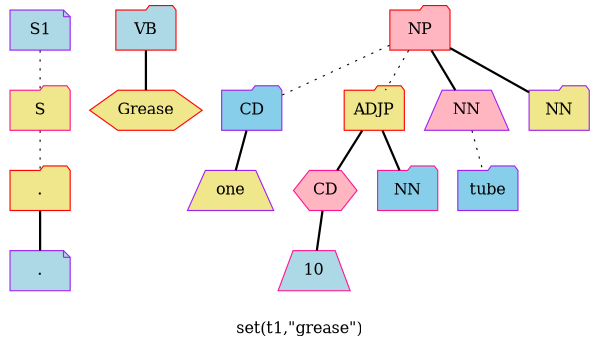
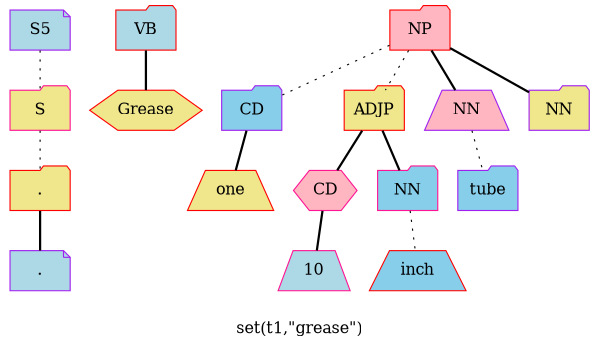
  graph {
    label="set(t1,\"grease\")"
    node [color=purple fillcolor=khaki shape=folder style=filled]
    edge [style=bold]
-   n1 [fillcolor=lightblue label=S1 shape=note]
+   n1 [fillcolor=lightblue label=S5 shape=note]
    n2 [color=deeppink label=S]
    n3 [color=red label="."]
    n4 [fillcolor=lightblue label="." shape=note]
    n5 [color=red fillcolor=lightblue label=VB]
    n6 [color=red label=Grease shape=hexagon]
    n7 [color=red fillcolor=lightpink label=NP]
    n8 [fillcolor=skyblue label=CD]
    n9 [color=red label=ADJP]
    n10 [fillcolor=lightpink label=NN shape=trapezium]
    n11 [label=NN]
-   n12 [label=one shape=trapezium]
+   n12 [color=red label=one shape=trapezium]
    n13 [color=deeppink fillcolor=lightpink label=CD shape=hexagon]
    n14 [color=deeppink fillcolor=skyblue label=NN]
    n15 [fillcolor=skyblue label=tube]
    n16 [color=deeppink fillcolor=lightblue label=10 shape=trapezium]
+   n17 [color=red fillcolor=skyblue label=inch shape=trapezium]
    n1 -- n2 [style=dotted]
    n2 -- n3 [style=dotted]
    n3 -- n4
    n5 -- n6
    n7 -- n8 [style=dotted]
    n7 -- n9 [style=dotted]
    n7 -- n10
    n7 -- n11
    n8 -- n12
    n9 -- n13
    n9 -- n14
    n10 -- n15 [style=dotted]
    n13 -- n16
+   n14 -- n17 [style=dotted]
  }
